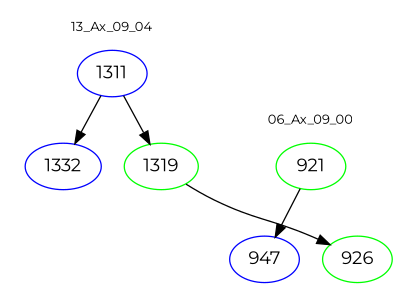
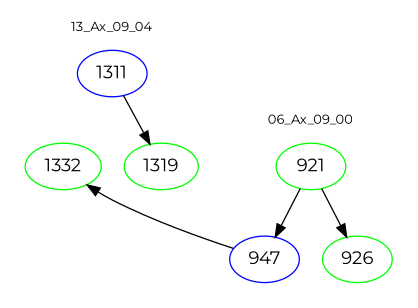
  digraph {
    fontname=Montserrat
    node [color=blue fontname=Montserrat]
    edge [color=black fontname=Montserrat]
    n1 [label=1311]
-   n2 [label=1332]
+   n2 [color=green label=1332]
    n3 [color=green label=1319]
    n4 [color=green label=921]
    n5 [label=947]
    n6 [color=green label=926]
    subgraph cluster_1 {
      color=white
      fontsize=10
      label="13_Ax_09_04"
      n1
      n2
      n3
    }
    subgraph cluster_2 {
      color=white
      fontsize=10
      label="06_Ax_09_00"
      n4
      n5
      n6
    }
-   n1 -> n2
+   n5 -> n2
    n1 -> n3
    n4 -> n5
-   n3 -> n6
+   n4 -> n6
  }
